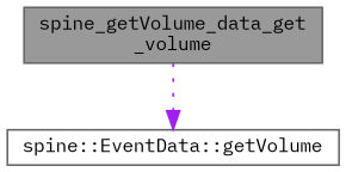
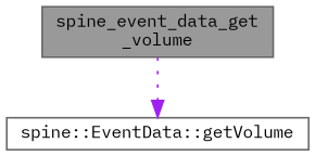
  digraph {
    rankdir=TB
    fontname="IBM Plex Mono"
    node [color=gray40 fontname="IBM Plex Mono" fontsize=10 shape=box style=filled]
-   n1 [fillcolor=grey60 fontcolor=black height=0.2 label="spine_getVolume_data_get\l_volume" width=0.4]
+   n1 [fillcolor=grey60 fontcolor=black height=0.2 label="spine_event_data_get\l_volume" width=0.4]
    n2 [fillcolor=white height=0.2 label="spine::EventData::getVolume" width=0.4]
    n1 -> n2 [color=purple fontname="IBM Plex Mono" fontsize=10 labelfontname=Helvetica labelfontsize=10 style=dotted]
  }
